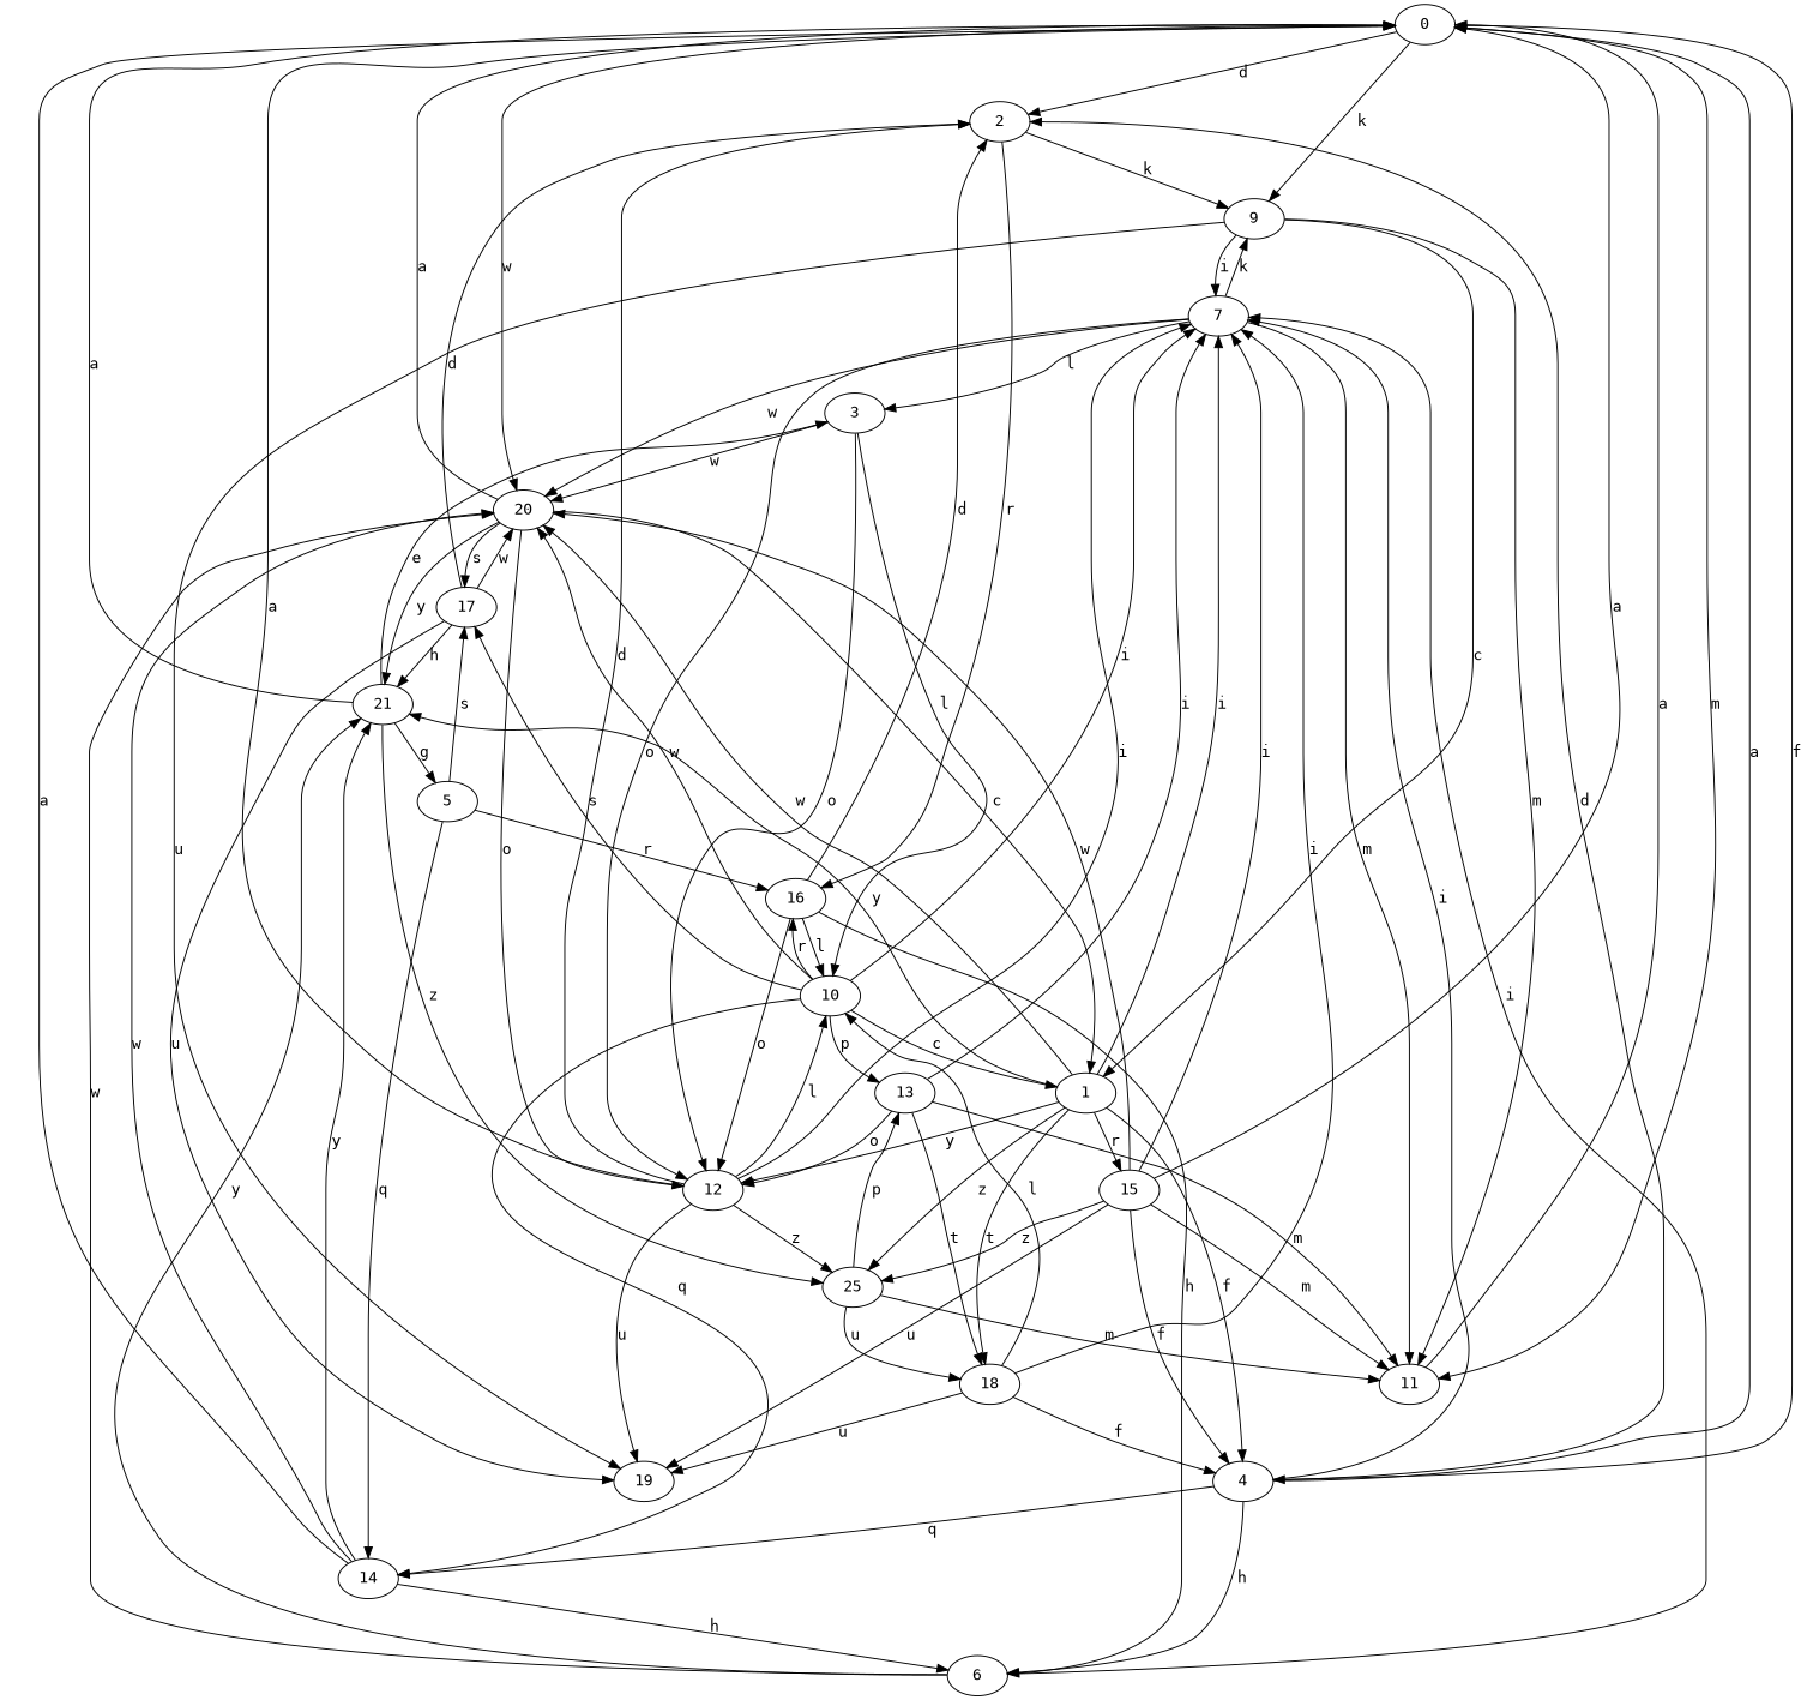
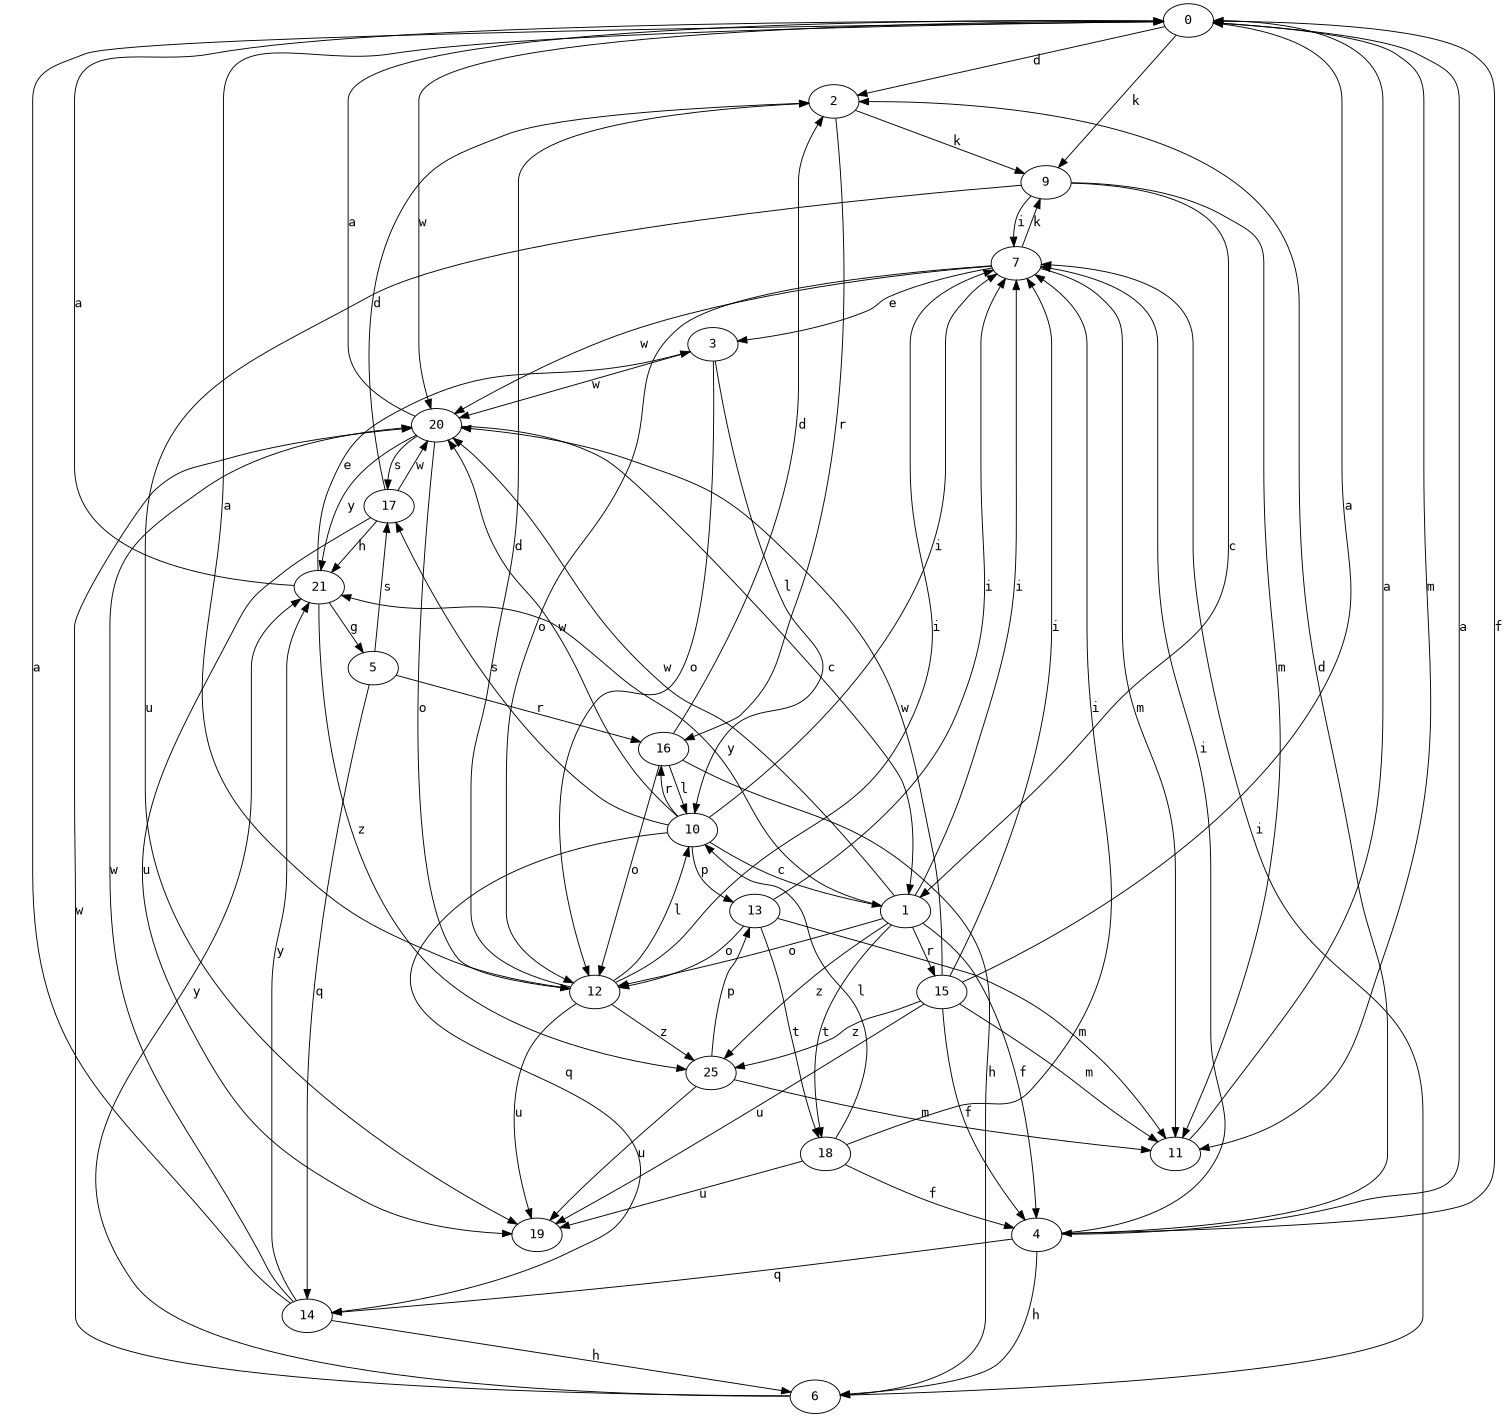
  strict digraph {
    fontname="DejaVu Sans Mono"
    node [fontname="DejaVu Sans Mono"]
    edge [fontname="DejaVu Sans Mono"]
    0
    2
    4
    9
    11
    20
    16
    7
    6
    14
    1
    19
    12
    21
    17
    15
    18
    25
    3
    10
    5
    13
    0 -> 2 [label=d]
    0 -> 4 [label=f]
    0 -> 9 [label=k]
    0 -> 11 [label=m]
    0 -> 20 [label=w]
    2 -> 9 [label=k]
    2 -> 16 [label=r]
    4 -> 0 [label=a]
    4 -> 2 [label=d]
    4 -> 7 [label=i]
    4 -> 6 [label=h]
    4 -> 14 [label=q]
    9 -> 11 [label=m]
    9 -> 7 [label=i]
    9 -> 1 [label=c]
    9 -> 19 [label=u]
    11 -> 0 [label=a]
    20 -> 0 [label=a]
    20 -> 1 [label=c]
    20 -> 12 [label=o]
    20 -> 21 [label=y]
    20 -> 17 [label=s]
    16 -> 2 [label=d]
    16 -> 6 [label=h]
    16 -> 12 [label=o]
    16 -> 10 [label=l]
    7 -> 9 [label=k]
    7 -> 11 [label=m]
    7 -> 20 [label=w]
    7 -> 12 [label=o]
-   7 -> 3 [label=l]
+   7 -> 3 [label=e]
    6 -> 20 [label=w]
    6 -> 7 [label=i]
    6 -> 21 [label=y]
    14 -> 0 [label=a]
    14 -> 20 [label=w]
    14 -> 6 [label=h]
    14 -> 21 [label=y]
    1 -> 4 [label=f]
    1 -> 20 [label=w]
    1 -> 7 [label=i]
-   1 -> 12 [label=y]
+   1 -> 12 [label=o]
    1 -> 21 [label=y]
    1 -> 15 [label=r]
    1 -> 18 [label=t]
    1 -> 25 [label=z]
    12 -> 0 [label=a]
    12 -> 2 [label=d]
    12 -> 7 [label=i]
    12 -> 19 [label=u]
    12 -> 25 [label=z]
    12 -> 10 [label=l]
    21 -> 0 [label=a]
    21 -> 25 [label=z]
    21 -> 3 [label=e]
    21 -> 5 [label=g]
    17 -> 2 [label=d]
    17 -> 20 [label=w]
    17 -> 19 [label=u]
    17 -> 21 [label=h]
    15 -> 0 [label=a]
    15 -> 4 [label=f]
    15 -> 11 [label=m]
    15 -> 20 [label=w]
    15 -> 7 [label=i]
    15 -> 19 [label=u]
    15 -> 25 [label=z]
    18 -> 4 [label=f]
    18 -> 7 [label=i]
    18 -> 19 [label=u]
    18 -> 10 [label=l]
    25 -> 11 [label=m]
-   25 -> 18 [label=u]
+   25 -> 19 [label=u]
    25 -> 13 [label=p]
    3 -> 20 [label=w]
    3 -> 12 [label=o]
    3 -> 10 [label=l]
    10 -> 20 [label=w]
    10 -> 16 [label=r]
    10 -> 7 [label=i]
    10 -> 14 [label=q]
    10 -> 1 [label=c]
    10 -> 17 [label=s]
    10 -> 13 [label=p]
    5 -> 16 [label=r]
    5 -> 14 [label=q]
    5 -> 17 [label=s]
    13 -> 11 [label=m]
    13 -> 7 [label=i]
    13 -> 12 [label=o]
    13 -> 18 [label=t]
  }
